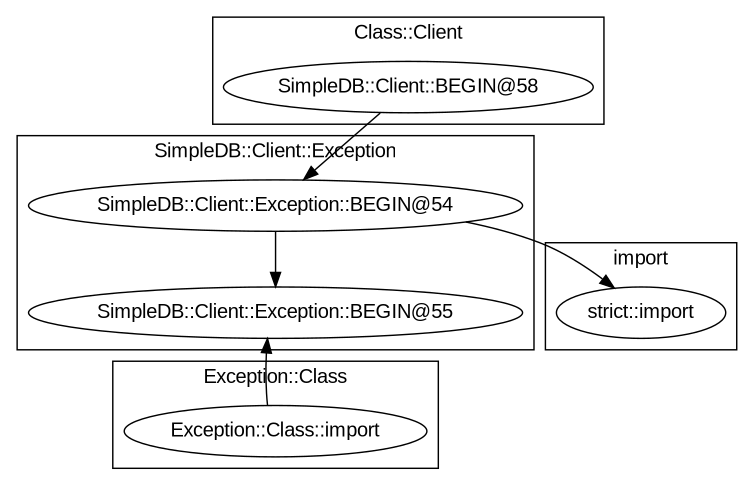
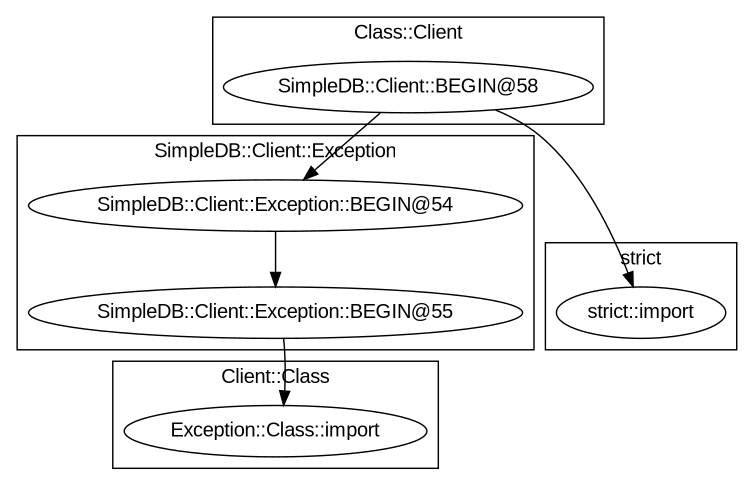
  digraph {
    fontname="Liberation Sans"
    node [fontname="Liberation Sans"]
    edge [fontname="Liberation Sans"]
    "SimpleDB::Client::Exception::BEGIN@55"
    "SimpleDB::Client::Exception::BEGIN@54"
    "SimpleDB::Client::BEGIN@58"
    "strict::import"
    "Exception::Class::import"
    subgraph cluster_1 {
      label="SimpleDB::Client::Exception"
      "SimpleDB::Client::Exception::BEGIN@55"
      "SimpleDB::Client::Exception::BEGIN@54"
    }
    subgraph cluster_2 {
      label="Class::Client"
      "SimpleDB::Client::BEGIN@58"
    }
    subgraph cluster_3 {
-     label=import
+     label="strict"
      "strict::import"
    }
    subgraph cluster_4 {
-     label="Exception::Class"
+     label="Client::Class"
      "Exception::Class::import"
    }
-   "Exception::Class::import" -> "SimpleDB::Client::Exception::BEGIN@55"
+   "SimpleDB::Client::Exception::BEGIN@55" -> "Exception::Class::import"
    "SimpleDB::Client::Exception::BEGIN@54" -> "SimpleDB::Client::Exception::BEGIN@55"
-   "SimpleDB::Client::Exception::BEGIN@54" -> "strict::import"
+   "SimpleDB::Client::BEGIN@58" -> "strict::import"
    "SimpleDB::Client::BEGIN@58" -> "SimpleDB::Client::Exception::BEGIN@54"
  }
